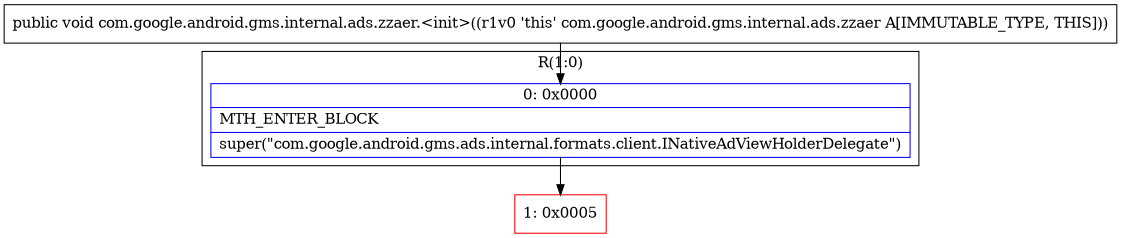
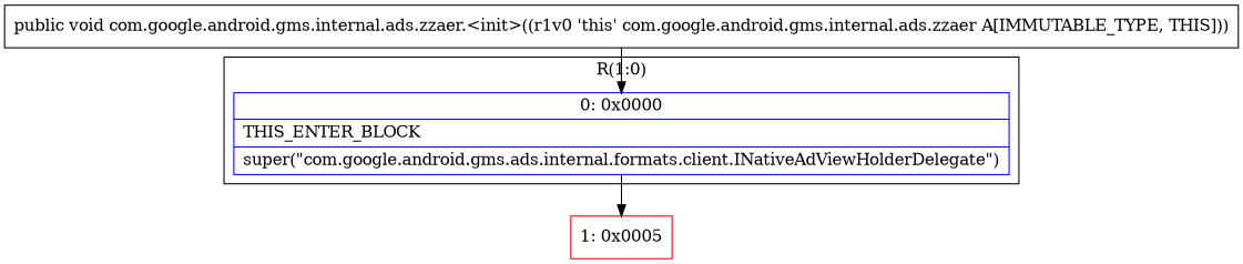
  digraph {
    node [shape=record]
-   n1 [color=blue label="{0\:\ 0x0000|MTH_ENTER_BLOCK\l|super(\"com.google.android.gms.ads.internal.formats.client.INativeAdViewHolderDelegate\")\l}"]
+   n1 [color=blue label="{0\:\ 0x0000|THIS_ENTER_BLOCK\l|super(\"com.google.android.gms.ads.internal.formats.client.INativeAdViewHolderDelegate\")\l}"]
    n2 [color=red label="{1\:\ 0x0005}"]
    n3 [label="{public void com.google.android.gms.internal.ads.zzaer.\<init\>((r1v0 'this' com.google.android.gms.internal.ads.zzaer A[IMMUTABLE_TYPE, THIS])) }"]
    subgraph cluster_1 {
      label="R(1:0)"
      n1
    }
    n1 -> n2
    n3 -> n1
  }
